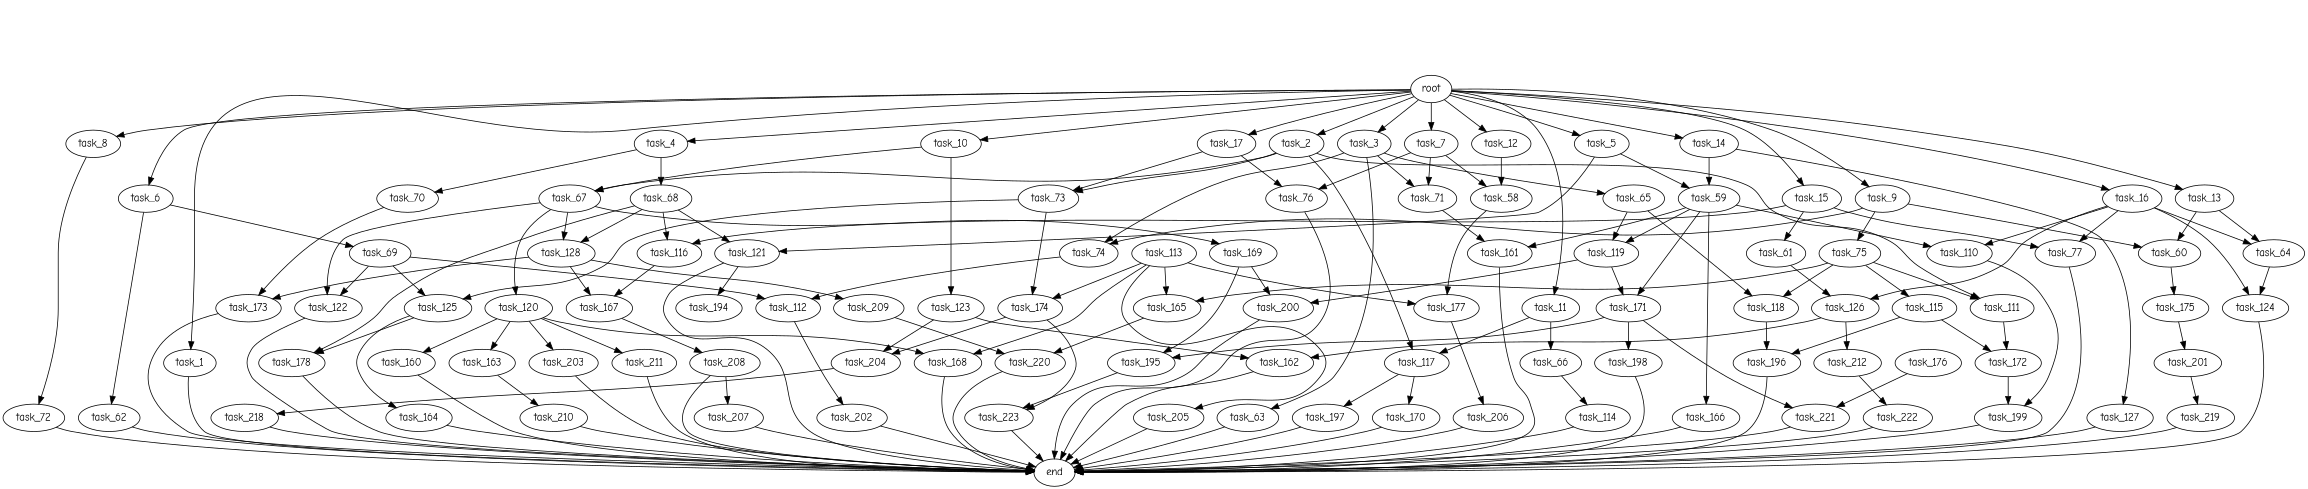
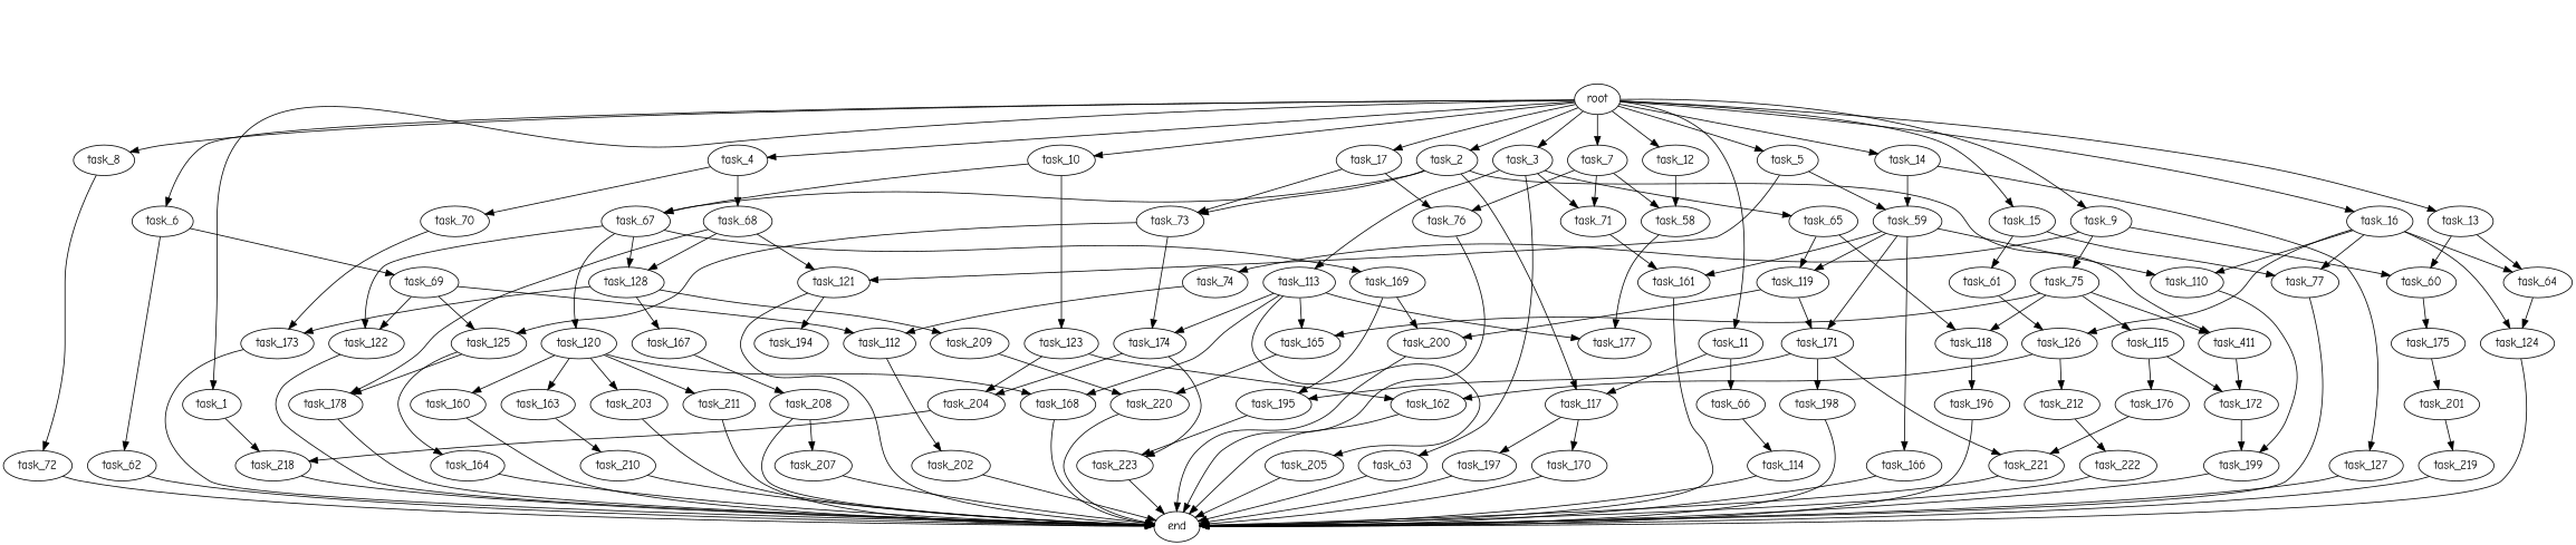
  digraph {
    fontname="Comic Neue"
    node [fontname="Comic Neue"]
    edge [fontname="Comic Neue"]
    root
    task_1
    task_2
    task_3
    task_4
    task_5
    task_6
    task_7
    task_8
    task_9
    task_10
    task_11
    task_12
    task_13
    task_14
    task_15
    task_16
    task_17
    end
    task_67
    task_73
-   task_111
+   task_111 [label=task_411]
    task_117
    task_63
    task_65
    task_71
    task_113
    task_68
    task_70
    task_59
    task_121
    task_62
    task_69
    task_76
    task_58
    task_72
    task_60
    task_74
    task_75
    task_123
    task_66
    task_64
    task_127
    task_61
    task_77
-   task_116
    task_110
    task_124
    task_126
    task_120
    task_122
    task_128
    task_169
    task_125
    task_174
    task_172
    task_170
    task_197
    task_119
    task_118
    task_161
    task_177
    task_165
    task_168
    task_205
    task_178
    task_173
    task_166
    task_171
    task_194
    task_112
    task_175
    task_115
    task_162
    task_204
    task_114
    task_167
    task_199
    task_212
-   task_206
    task_200
    task_195
    task_198
    task_221
    task_201
    task_196
    task_160
    task_163
    task_203
    task_211
    task_209
    task_202
    task_164
    task_223
    task_176
    task_220
    task_208
    task_210
    task_218
    task_222
    task_207
    task_219
    root -> task_1
    root -> task_2
    root -> task_3
    root -> task_4
    root -> task_5
    root -> task_6
    root -> task_7
    root -> task_8
    root -> task_9
    root -> task_10
    root -> task_11
    root -> task_12
    root -> task_13
    root -> task_14
    root -> task_15
    root -> task_16
    root -> task_17
-   task_1 -> end
+   task_1 -> task_218
    task_2 -> task_67
    task_2 -> task_73
    task_2 -> task_111
    task_2 -> task_117
    task_3 -> task_63
    task_3 -> task_65
    task_3 -> task_71
-   task_3 -> task_74
+   task_3 -> task_113
    task_4 -> task_68
    task_4 -> task_70
    task_5 -> task_59
    task_5 -> task_121
    task_6 -> task_62
    task_6 -> task_69
    task_7 -> task_71
    task_7 -> task_76
    task_7 -> task_58
    task_8 -> task_72
    task_9 -> task_60
    task_9 -> task_74
    task_9 -> task_75
    task_10 -> task_67
    task_10 -> task_123
    task_11 -> task_117
    task_11 -> task_66
    task_12 -> task_58
    task_13 -> task_60
    task_13 -> task_64
    task_14 -> task_59
    task_14 -> task_127
    task_15 -> task_61
    task_15 -> task_77
-   task_15 -> task_116
    task_16 -> task_64
    task_16 -> task_77
    task_16 -> task_110
    task_16 -> task_124
    task_16 -> task_126
    task_17 -> task_73
    task_17 -> task_76
    task_67 -> task_120
    task_67 -> task_122
    task_67 -> task_128
    task_67 -> task_169
    task_73 -> task_125
    task_73 -> task_174
    task_111 -> task_172
    task_117 -> task_170
    task_117 -> task_197
    task_63 -> end
    task_65 -> task_119
    task_65 -> task_118
    task_71 -> task_161
    task_113 -> task_174
    task_113 -> task_177
    task_113 -> task_165
    task_113 -> task_168
    task_113 -> task_205
    task_68 -> task_121
-   task_68 -> task_116
    task_68 -> task_128
    task_68 -> task_178
    task_70 -> task_173
    task_59 -> task_110
    task_59 -> task_119
    task_59 -> task_161
    task_59 -> task_166
    task_59 -> task_171
    task_121 -> end
    task_121 -> task_194
    task_62 -> end
    task_69 -> task_122
    task_69 -> task_125
    task_69 -> task_112
    task_76 -> end
    task_58 -> task_177
    task_72 -> end
    task_60 -> task_175
    task_74 -> task_112
    task_75 -> task_111
    task_75 -> task_118
    task_75 -> task_165
    task_75 -> task_115
    task_123 -> task_162
    task_123 -> task_204
    task_66 -> task_114
    task_64 -> task_124
    task_127 -> end
    task_61 -> task_126
    task_77 -> end
-   task_116 -> task_167
    task_110 -> task_199
    task_124 -> end
    task_126 -> task_162
    task_126 -> task_212
    task_120 -> task_168
    task_120 -> task_160
    task_120 -> task_163
    task_120 -> task_203
    task_120 -> task_211
    task_122 -> end
    task_128 -> task_173
    task_128 -> task_167
    task_128 -> task_209
    task_169 -> task_200
    task_169 -> task_195
    task_125 -> task_178
    task_125 -> task_164
    task_174 -> task_204
    task_174 -> task_223
    task_172 -> task_199
    task_170 -> end
    task_197 -> end
    task_119 -> task_171
    task_119 -> task_200
    task_118 -> task_196
    task_161 -> end
-   task_177 -> task_206
    task_165 -> task_220
    task_168 -> end
    task_205 -> end
    task_178 -> end
    task_173 -> end
    task_166 -> end
    task_171 -> task_195
    task_171 -> task_198
    task_171 -> task_221
    task_112 -> task_202
    task_175 -> task_201
    task_115 -> task_172
-   task_115 -> task_196
+   task_115 -> task_176
    task_162 -> end
    task_204 -> task_218
    task_114 -> end
    task_167 -> task_208
    task_199 -> end
    task_212 -> task_222
-   task_206 -> end
    task_200 -> end
    task_195 -> task_223
    task_198 -> end
    task_221 -> end
    task_201 -> task_219
    task_196 -> end
    task_160 -> end
    task_163 -> task_210
    task_203 -> end
    task_211 -> end
    task_209 -> task_220
    task_202 -> end
    task_164 -> end
    task_223 -> end
    task_176 -> task_221
    task_220 -> end
    task_208 -> end
    task_208 -> task_207
    task_210 -> end
    task_218 -> end
    task_222 -> end
    task_207 -> end
    task_219 -> end
  }
